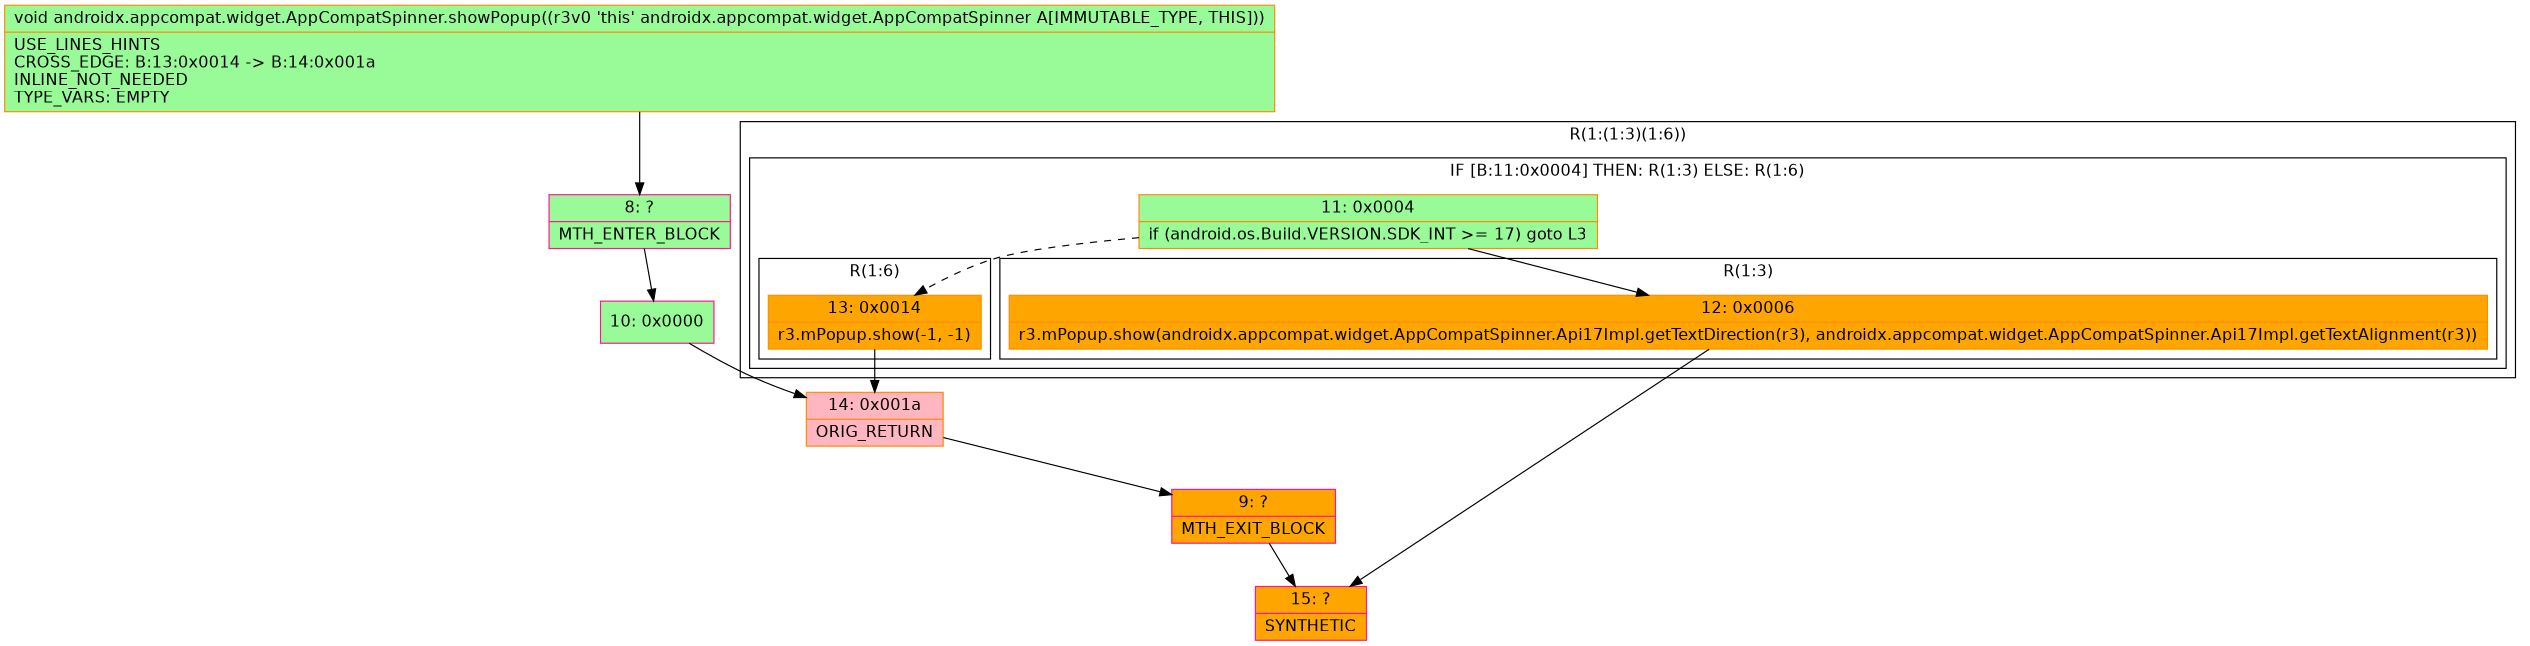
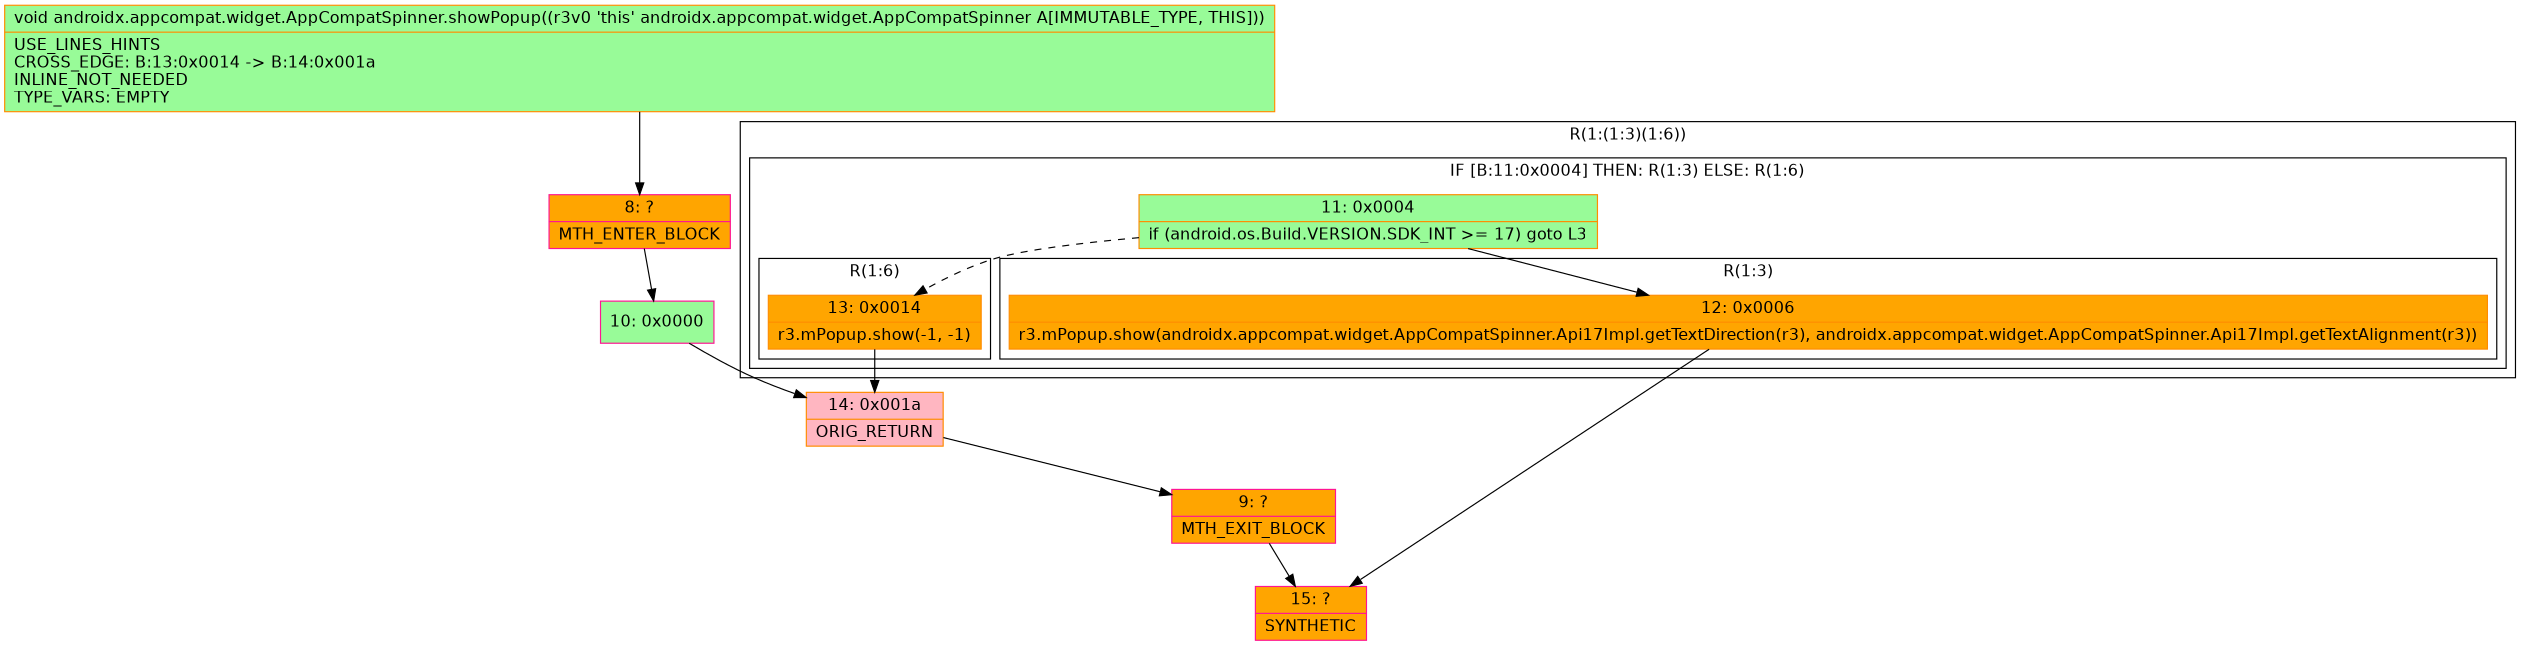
  digraph {
    fontname="DejaVu Sans"
    node [color=darkorange fillcolor=orange fontname="DejaVu Sans" shape=record style=filled]
    edge [fontname="DejaVu Sans"]
    n1 [label="{12\:\ 0x0006|r3.mPopup.show(androidx.appcompat.widget.AppCompatSpinner.Api17Impl.getTextDirection(r3), androidx.appcompat.widget.AppCompatSpinner.Api17Impl.getTextAlignment(r3))\l}"]
    n2 [label="{13\:\ 0x0014|r3.mPopup.show(\-1, \-1)\l}"]
    n3 [fillcolor=palegreen label="{11\:\ 0x0004|if (android.os.Build.VERSION.SDK_INT \>= 17) goto L3\l}"]
    n4 [color=deeppink label="{15\:\ ?|SYNTHETIC\l}"]
    n5 [fillcolor=lightpink label="{14\:\ 0x001a|ORIG_RETURN\l}"]
    n6 [color=deeppink label="{9\:\ ?|MTH_EXIT_BLOCK\l}"]
-   n7 [color=deeppink fillcolor=palegreen label="{8\:\ ?|MTH_ENTER_BLOCK\l}"]
+   n7 [color=deeppink label="{8\:\ ?|MTH_ENTER_BLOCK\l}"]
    n8 [color=deeppink fillcolor=palegreen label="{10\:\ 0x0000}"]
    n9 [fillcolor=palegreen label="{void androidx.appcompat.widget.AppCompatSpinner.showPopup((r3v0 'this' androidx.appcompat.widget.AppCompatSpinner A[IMMUTABLE_TYPE, THIS]))  | USE_LINES_HINTS\lCROSS_EDGE: B:13:0x0014 \-\> B:14:0x001a\lINLINE_NOT_NEEDED\lTYPE_VARS: EMPTY\l}"]
    subgraph cluster_1 {
      label="R(1:(1:3)(1:6))"
      subgraph cluster_2 {
        label="IF [B:11:0x0004] THEN: R(1:3) ELSE: R(1:6)"
        n3
        subgraph cluster_3 {
          label="R(1:3)"
          n1
        }
        subgraph cluster_4 {
          label="R(1:6)"
          n2
        }
      }
    }
    n1 -> n4
    n2 -> n5
    n3 -> n1
    n3 -> n2 [style=dashed]
    n5 -> n6
    n6 -> n4
    n7 -> n8
    n8 -> n5
    n9 -> n7
  }
